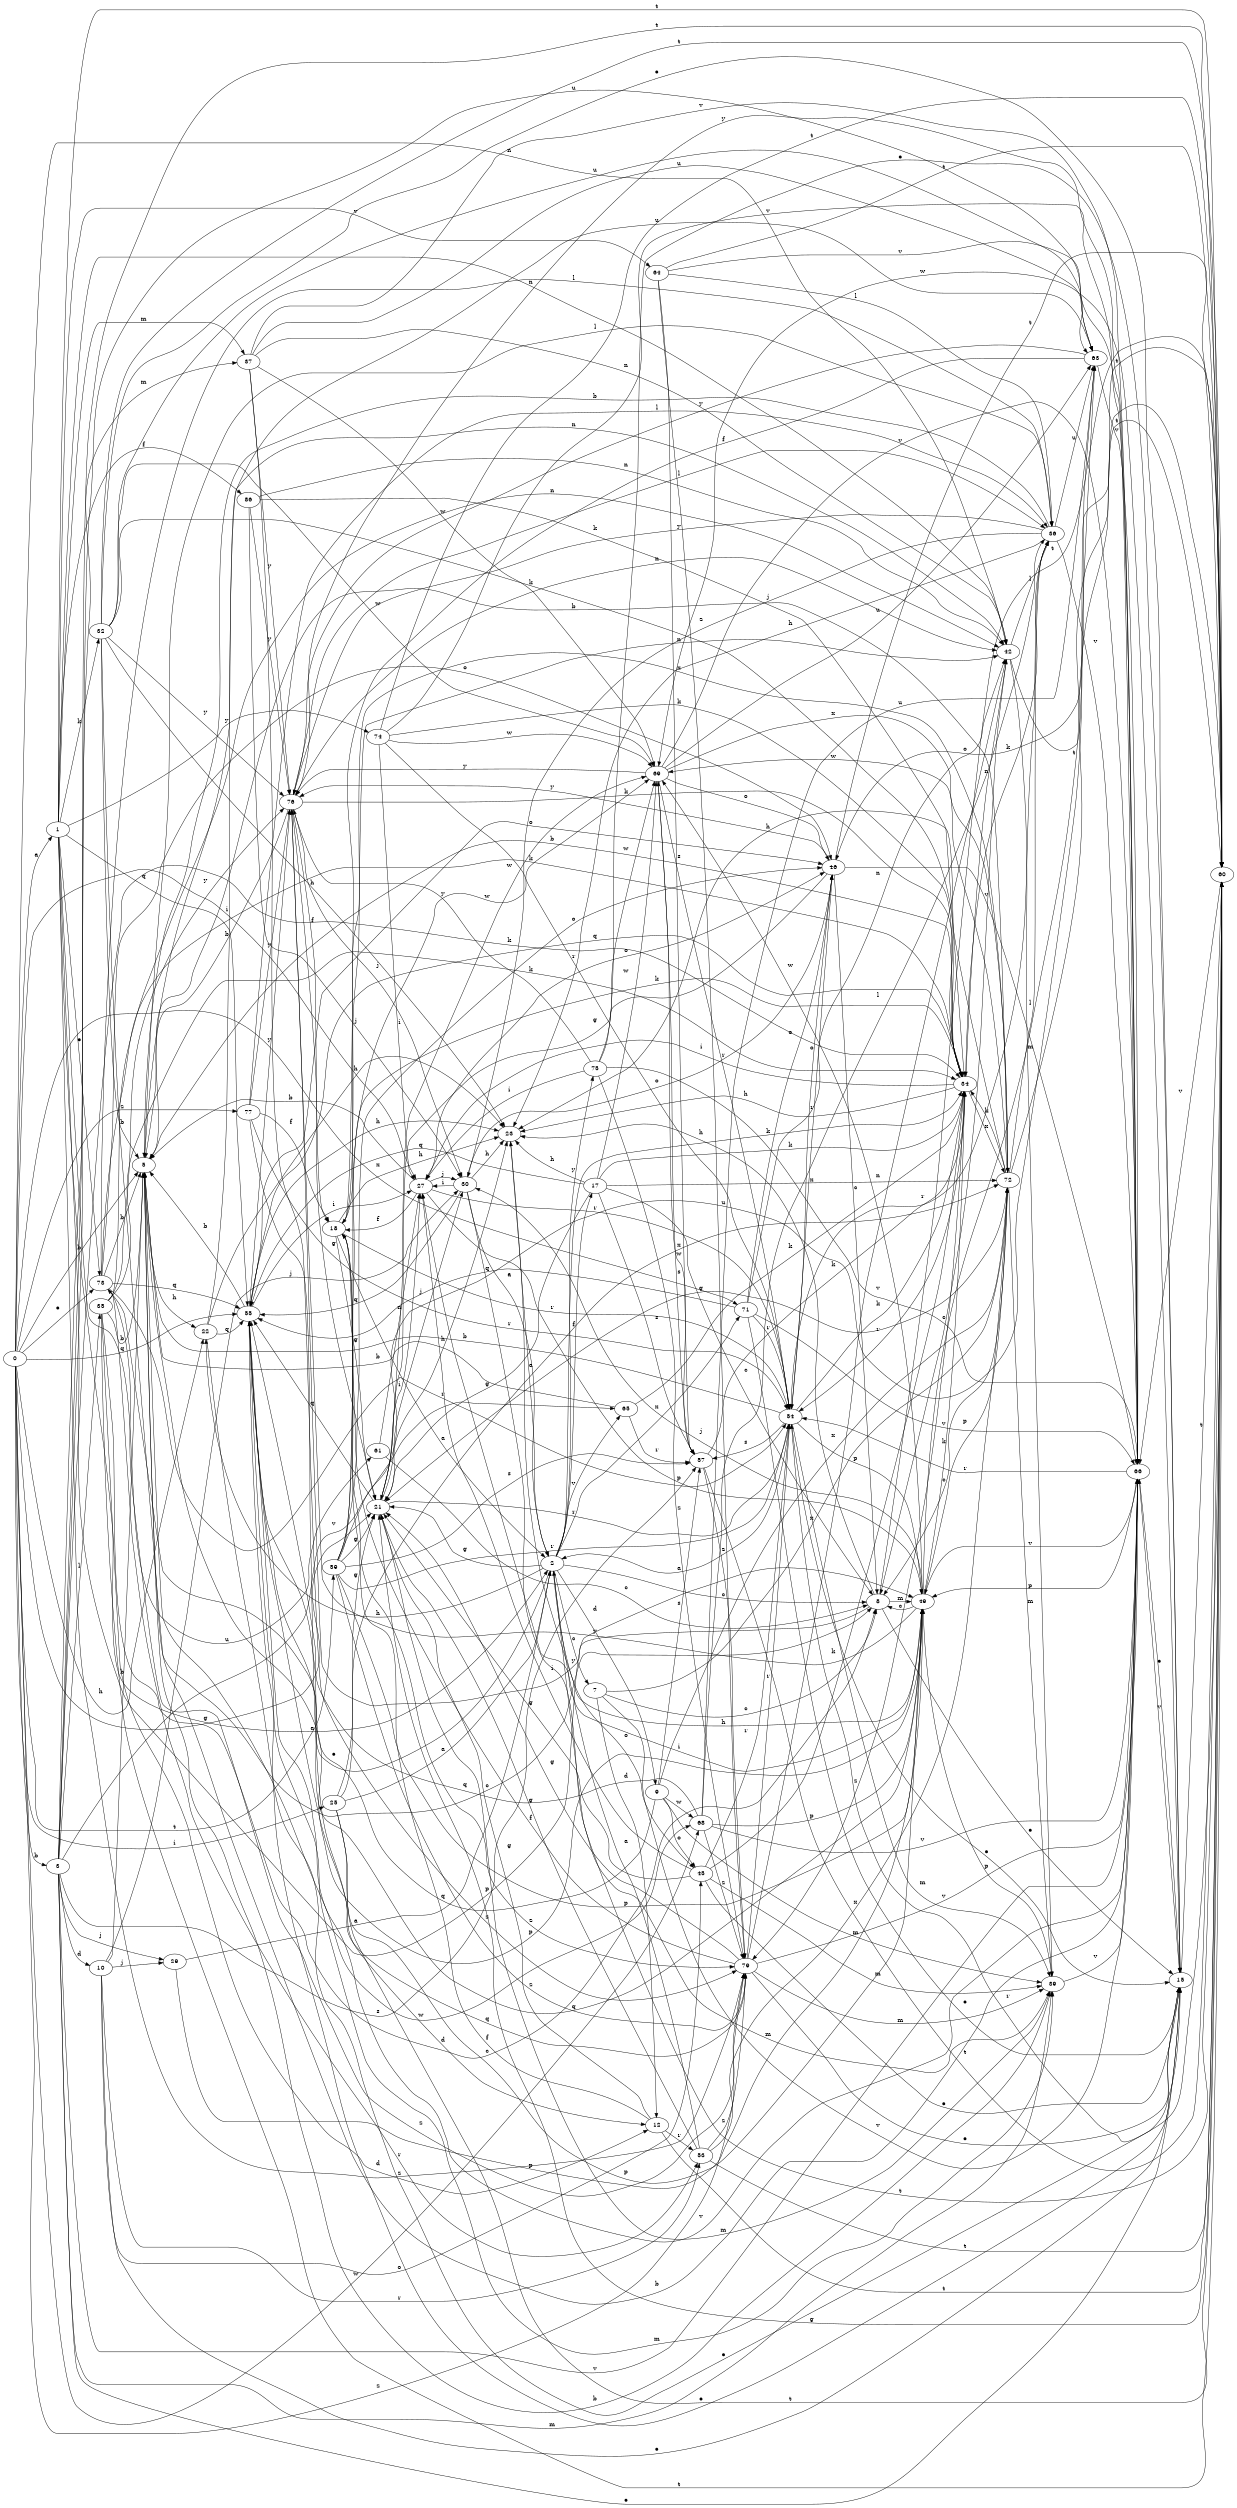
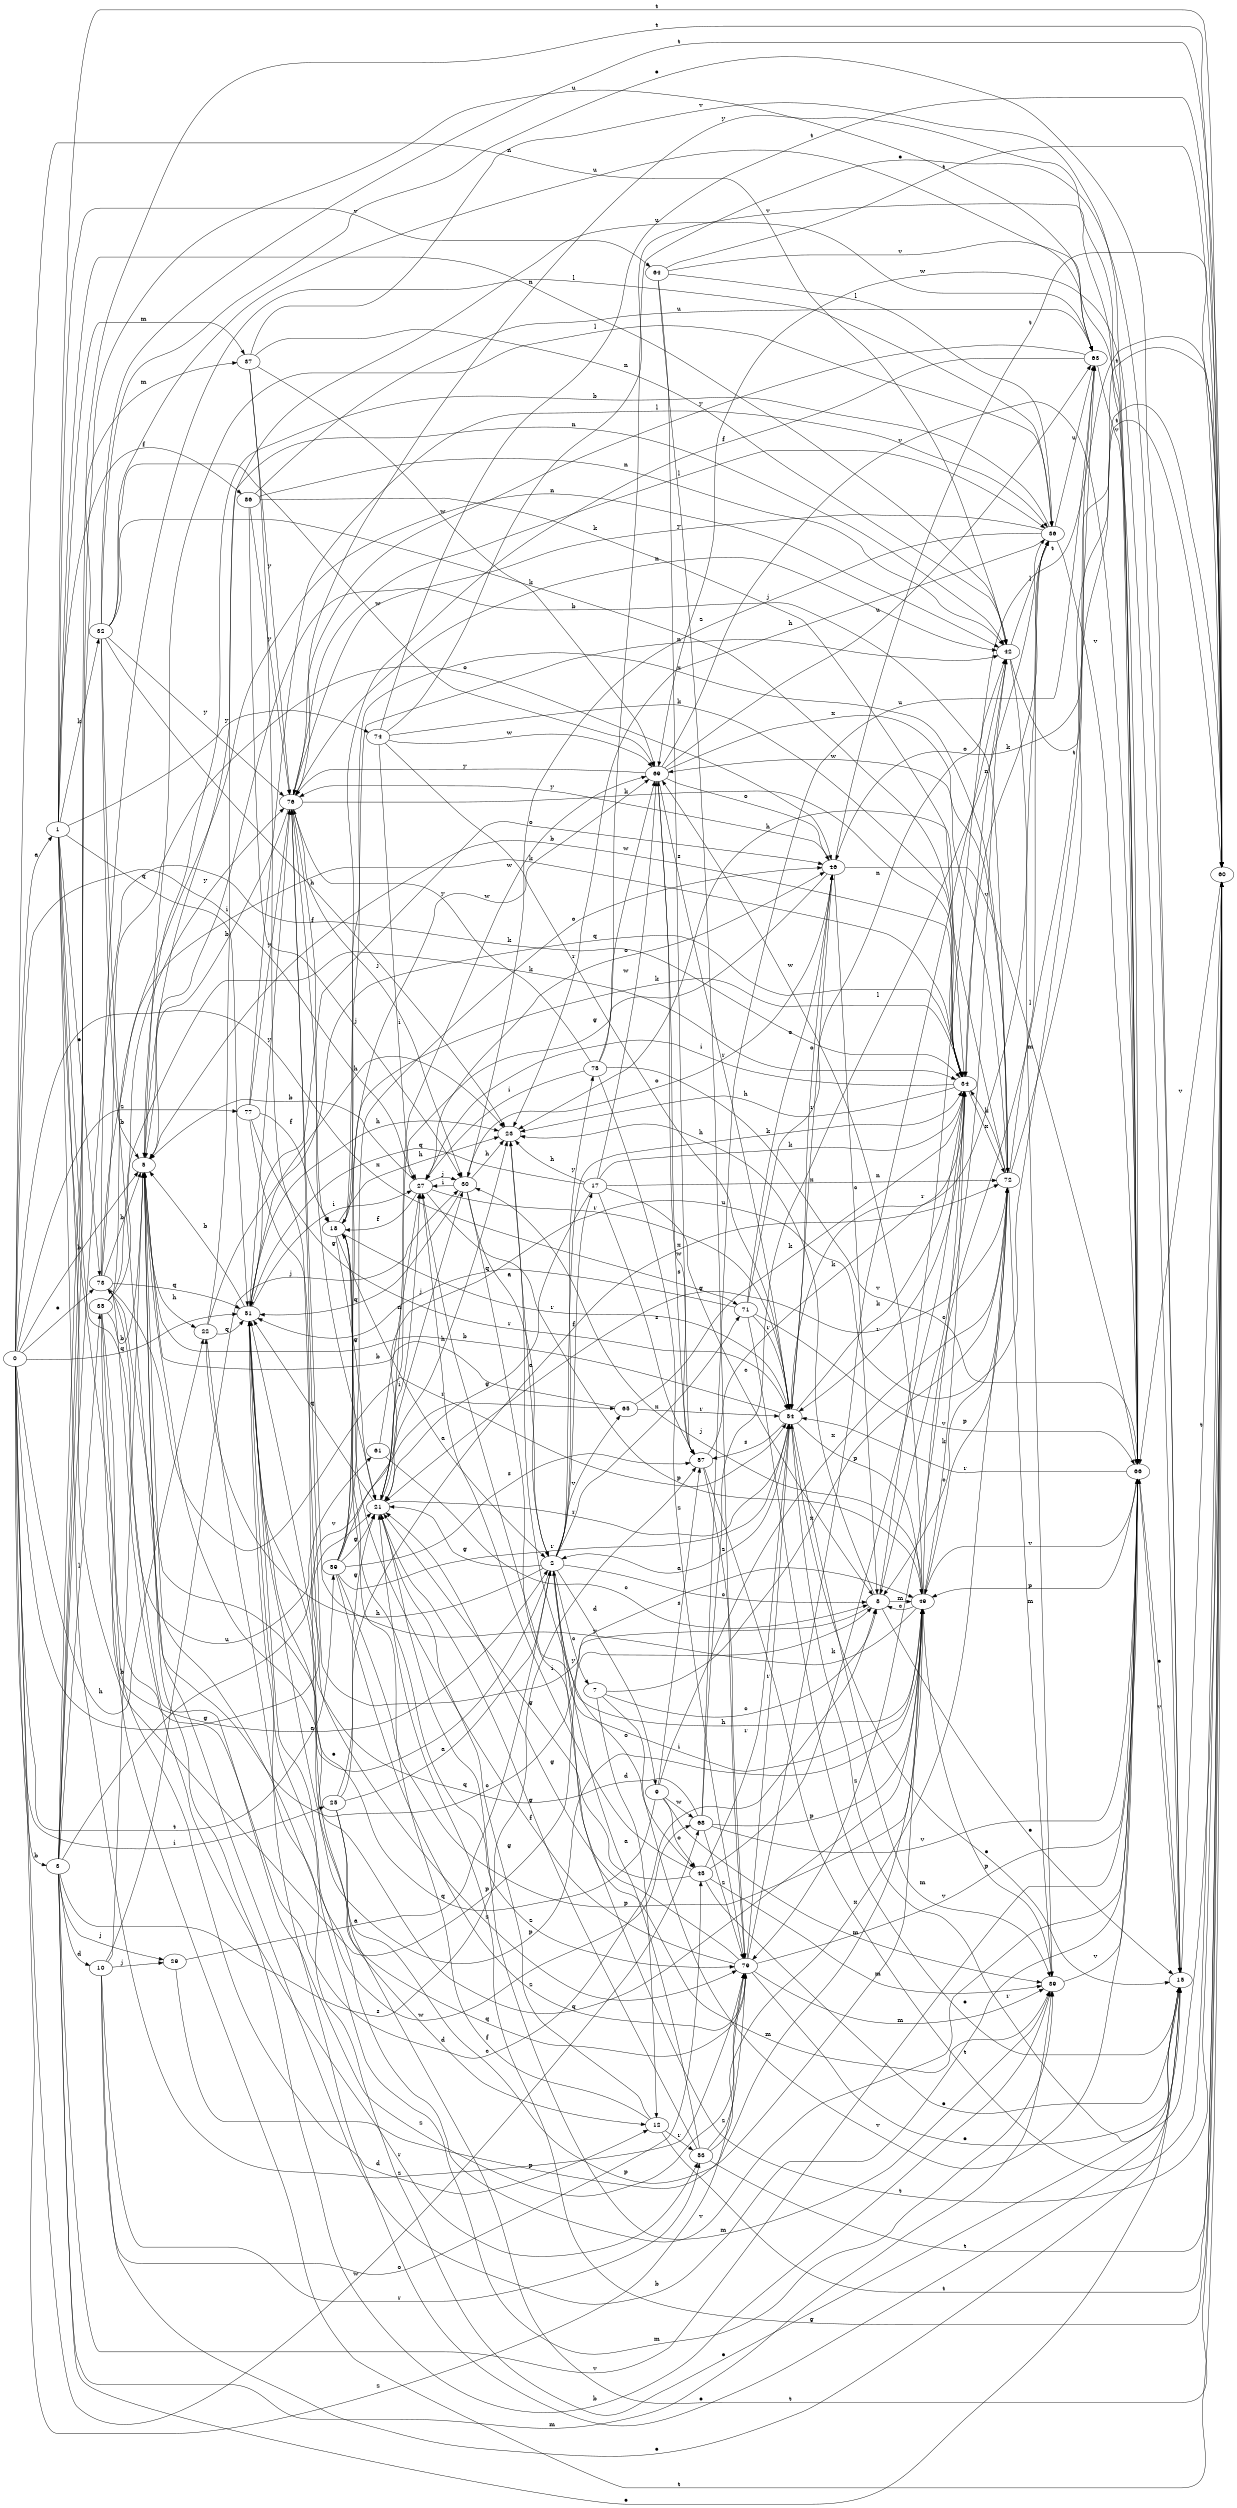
  strict digraph {
    rankdir=LR
    0
    1
    3
    5
    n5 [label=73]
    21
    22
    25
    27
    42
-   51 [label=55]
+   51
    59
    68
    71
    77
    79
    2
    n18 [label=86]
    32
    37
    49
    60
    61
    64
    74
    34
    65
    10
    15
    29
    35
    39
    57
    63
    66
    36
    53
    46
    54
    23
    30
    69
    72
    18
    8
    76
    12
    7
    9
    17
    45
    75
    0 -> 1 [label=a]
    0 -> 3 [label=b]
    0 -> 5 [label=b]
    0 -> n5 [label=e]
    0 -> 21 [label=g]
    0 -> 22 [label=h]
    0 -> 25 [label=i]
    0 -> 27 [label=i]
    0 -> 42 [label=n]
    0 -> 51 [label=q]
    0 -> 59 [label=t]
    0 -> 68 [label=w]
    0 -> 71 [label=x]
    0 -> 77 [label=z]
    0 -> 79 [label=z]
    1 -> n5 [label=e]
    1 -> 42 [label=n]
    1 -> 51 [label=q]
    1 -> 79 [label=z]
    1 -> 2 [label=a]
    1 -> n18 [label=f]
    1 -> 32 [label=k]
    1 -> 37 [label=m]
    1 -> 49 [label=p]
    1 -> 60 [label=t]
    1 -> 61 [label=u]
    1 -> 64 [label=v]
    1 -> 74 [label=y]
    3 -> 37 [label=m]
    3 -> 60 [label=t]
    3 -> 34 [label=k]
    3 -> 65 [label=v]
    3 -> 10 [label=d]
    3 -> 15 [label=e]
    3 -> 29 [label=j]
    3 -> 35 [label=l]
    3 -> 39 [label=m]
    3 -> 57 [label=s]
    3 -> 63 [label=u]
    3 -> 66 [label=v]
    5 -> 22 [label=h]
    5 -> 42 [label=n]
    5 -> 68 [label=w]
    5 -> 49 [label=p]
    5 -> 36 [label=l]
    n5 -> 5 [label=b]
    n5 -> 51 [label=q]
    n5 -> 79 [label=z]
    n5 -> 34 [label=k]
    n5 -> 36 [label=l]
    n5 -> 53 [label=r]
    n5 -> 46 [label=o]
    n5 -> 54 [label=r]
    21 -> 27 [label=i]
    21 -> 51 [label=q]
    21 -> 39 [label=m]
    21 -> 54 [label=r]
    21 -> 23 [label=h]
    21 -> 30 [label=j]
    21 -> 69 [label=w]
    22 -> 51 [label=q]
    22 -> 15 [label=e]
    22 -> 63 [label=u]
    22 -> 23 [label=h]
    25 -> 21 [label=g]
    25 -> 2 [label=a]
    25 -> 49 [label=p]
    25 -> 60 [label=t]
    25 -> 72 [label=x]
    27 -> 5 [label=b]
    27 -> 49 [label=p]
    27 -> 46 [label=o]
    27 -> 54 [label=r]
    27 -> 30 [label=j]
    27 -> 18 [label=f]
    42 -> 60 [label=t]
    42 -> 39 [label=m]
    42 -> 36 [label=l]
    42 -> 8 [label=c]
    51 -> 5 [label=b]
    51 -> 27 [label=i]
    51 -> 15 [label=e]
    51 -> 39 [label=m]
    51 -> 66 [label=v]
    51 -> 46 [label=o]
    51 -> 23 [label=h]
    51 -> 76 [label=y]
    59 -> 21 [label=g]
    59 -> 42 [label=n]
    59 -> 79 [label=z]
    59 -> 49 [label=p]
    59 -> 57 [label=s]
    59 -> 63 [label=u]
    59 -> 46 [label=o]
    59 -> 54 [label=r]
    59 -> 69 [label=w]
    68 -> 51 [label=q]
    68 -> 79 [label=z]
    68 -> 49 [label=p]
    68 -> 63 [label=u]
    68 -> 66 [label=v]
    68 -> 36 [label=l]
    71 -> 42 [label=n]
    71 -> 51 [label=q]
    71 -> 15 [label=e]
    71 -> 66 [label=v]
    71 -> 46 [label=o]
    71 -> 54 [label=r]
    77 -> 36 [label=l]
    77 -> 54 [label=r]
    77 -> 18 [label=f]
    77 -> 76 [label=y]
    77 -> 12 [label=d]
    79 -> 21 [label=g]
    79 -> 42 [label=n]
    79 -> 51 [label=q]
    79 -> 15 [label=e]
    79 -> 39 [label=m]
    79 -> 66 [label=v]
    79 -> 54 [label=r]
    79 -> 18 [label=f]
    2 -> n5 [label=e]
    2 -> 21 [label=g]
    2 -> 22 [label=h]
    2 -> 71 [label=x]
    2 -> 60 [label=t]
    2 -> 34 [label=k]
    2 -> 65 [label=v]
    2 -> 8 [label=c]
    2 -> 7 [label=c]
    2 -> 9 [label=d]
    2 -> 17 [label=f]
    2 -> 45 [label=o]
    2 -> 75 [label=y]
    n18 -> 42 [label=n]
    n18 -> 34 [label=k]
-   37 -> 63 [label=u]
+   n18 -> 63 [label=u]
    n18 -> 30 [label=j]
    n18 -> 76 [label=y]
    32 -> 5 [label=b]
    32 -> 60 [label=t]
    32 -> 34 [label=k]
    32 -> 15 [label=e]
    32 -> 63 [label=u]
    32 -> 23 [label=h]
    32 -> 69 [label=w]
    32 -> 8 [label=c]
    32 -> 76 [label=y]
    37 -> 42 [label=n]
    37 -> 79 [label=z]
    37 -> 66 [label=v]
    37 -> 69 [label=w]
    37 -> 76 [label=y]
    49 -> 27 [label=i]
    49 -> 51 [label=q]
    49 -> 60 [label=t]
    49 -> 34 [label=k]
    49 -> 66 [label=v]
    49 -> 23 [label=h]
    49 -> 30 [label=j]
    49 -> 69 [label=w]
    49 -> 8 [label=c]
    49 -> 76 [label=y]
    60 -> 21 [label=g]
    60 -> 66 [label=v]
    60 -> 54 [label=r]
    61 -> 27 [label=n]
    61 -> 8 [label=c]
    64 -> 79 [label=z]
    64 -> 60 [label=t]
    64 -> 57 [label=s]
    64 -> 66 [label=v]
    64 -> 36 [label=l]
    74 -> 27 [label=i]
    74 -> 60 [label=t]
    74 -> 34 [label=k]
    74 -> 66 [label=v]
    74 -> 54 [label=r]
    74 -> 69 [label=w]
    34 -> 5 [label=b]
    34 -> 27 [label=i]
    34 -> 42 [label=n]
    34 -> 51 [label=q]
    34 -> 79 [label=z]
    34 -> 54 [label=r]
    34 -> 23 [label=h]
    34 -> 72 [label=x]
    65 -> 5 [label=b]
    65 -> 34 [label=k]
-   65 -> 57 [label=r]
+   65 -> 54 [label=r]
    10 -> 5 [label=b]
    10 -> 15 [label=e]
    10 -> 29 [label=j]
    10 -> 53 [label=r]
    10 -> 30 [label=j]
    10 -> 45 [label=o]
    15 -> 60 [label=t]
    15 -> 66 [label=v]
    15 -> 69 [label=w]
    29 -> 2 [label=a]
    29 -> 49 [label=p]
    35 -> 5 [label=b]
    35 -> 42 [label=n]
    35 -> 60 [label=t]
    35 -> 34 [label=k]
    35 -> 8 [label=c]
    35 -> 76 [label=y]
    35 -> 12 [label=d]
    39 -> 5 [label=b]
    39 -> 49 [label=p]
    39 -> 66 [label=v]
    57 -> 79 [label=z]
    57 -> 60 [label=t]
    57 -> 34 [label=k]
    57 -> 69 [label=w]
    63 -> 66 [label=v]
    63 -> 46 [label=o]
    63 -> 18 [label=f]
    63 -> 76 [label=y]
    66 -> 5 [label=b]
    66 -> 49 [label=p]
    66 -> 15 [label=e]
    66 -> 54 [label=r]
    66 -> 76 [label=y]
    36 -> 5 [label=b]
    36 -> 34 [label=k]
    36 -> 63 [label=u]
    36 -> 66 [label=v]
    36 -> 54 [label=r]
    36 -> 23 [label=h]
    36 -> 30 [label=j]
    36 -> 76 [label=y]
    53 -> 21 [label=g]
    53 -> 79 [label=z]
    53 -> 2 [label=a]
    53 -> 60 [label=t]
    53 -> 72 [label=x]
    46 -> 21 [label=g]
    46 -> 60 [label=t]
    46 -> 66 [label=v]
    46 -> 54 [label=r]
    46 -> 8 [label=c]
    46 -> 76 [label=y]
    54 -> 5 [label=b]
    54 -> 2 [label=a]
    54 -> 49 [label=p]
    54 -> 34 [label=k]
    54 -> 15 [label=e]
    54 -> 39 [label=m]
    54 -> 57 [label=s]
    54 -> 46 [label=o]
    23 -> 2 [label=a]
    30 -> 27 [label=i]
    30 -> 51 [label=q]
    30 -> 2 [label=a]
    30 -> 39 [label=m]
    30 -> 46 [label=o]
    30 -> 23 [label=h]
    69 -> 57 [label=s]
    69 -> 63 [label=u]
    69 -> 66 [label=v]
    69 -> 46 [label=o]
    69 -> 54 [label=r]
    69 -> 72 [label=x]
    69 -> 76 [label=y]
    72 -> 5 [label=b]
    72 -> 21 [label=g]
    72 -> 49 [label=p]
    72 -> 60 [label=t]
    72 -> 34 [label=k]
    72 -> 39 [label=m]
    72 -> 36 [label=l]
    72 -> 23 [label=h]
    72 -> 69 [label=w]
    72 -> 8 [label=c]
    18 -> 21 [label=g]
    18 -> 79 [label=z]
    18 -> 2 [label=a]
    18 -> 34 [label=k]
    18 -> 54 [label=r]
    18 -> 23 [label=h]
    18 -> 72 [label=x]
    8 -> 49 [label=m]
    8 -> 60 [label=t]
    8 -> 15 [label=e]
    8 -> 23 [label=h]
    8 -> 76 [label=y]
    76 -> 5 [label=b]
    76 -> 21 [label=g]
    76 -> 42 [label=n]
    76 -> 34 [label=k]
    76 -> 36 [label=l]
    76 -> 30 [label=j]
    76 -> 18 [label=f]
    12 -> 21 [label=g]
    12 -> 60 [label=t]
    12 -> 53 [label=r]
    12 -> 18 [label=f]
    7 -> 66 [label=v]
    7 -> 72 [label=x]
    7 -> 8 [label=c]
    7 -> 12 [label=d]
    9 -> 51 [label=q]
    9 -> 68 [label=w]
    9 -> 39 [label=m]
    9 -> 57 [label=s]
    9 -> 72 [label=x]
    9 -> 45 [label=o]
    17 -> 21 [label=g]
    17 -> 51 [label=q]
    17 -> 34 [label=k]
    17 -> 57 [label=s]
    17 -> 23 [label=h]
    17 -> 69 [label=w]
    17 -> 72 [label=x]
    17 -> 8 [label=c]
    45 -> 21 [label=g]
    45 -> 27 [label=i]
    45 -> 34 [label=k]
    45 -> 15 [label=e]
    45 -> 39 [label=m]
    45 -> 54 [label=r]
    75 -> 27 [label=i]
    75 -> 79 [label=z]
    75 -> 15 [label=e]
    75 -> 66 [label=v]
    75 -> 69 [label=w]
    75 -> 76 [label=y]
  }
